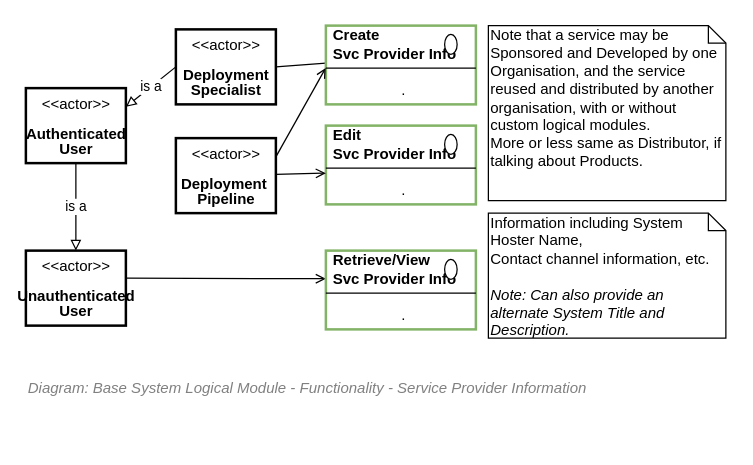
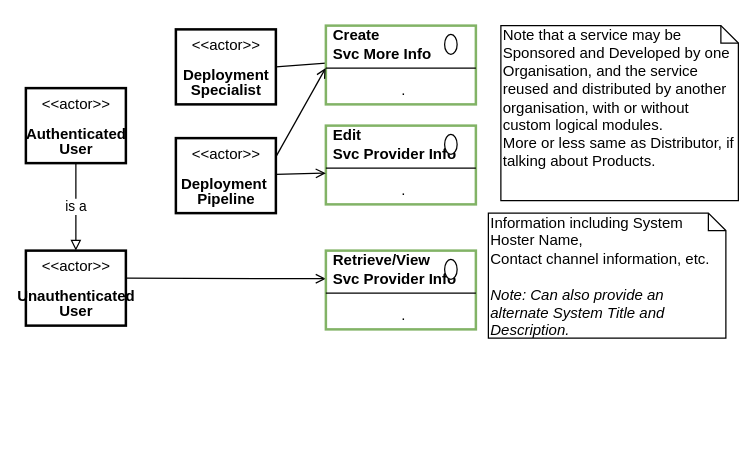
  <mxCell id="0" />
  <mxCell id="1" parent="0" />
  <mxCell id="2" value="Information including System Hoster Name, &lt;br&gt;Contact channel information, etc.&lt;br&gt;&lt;br&gt;&lt;i&gt;Note: Can also provide an alternate System Title and Description.&lt;/i&gt;" style="shape=note;whiteSpace=wrap;html=1;size=14;verticalAlign=top;align=left;spacingTop=-6;strokeWidth=1;fillColor=none;fontSize=12;" vertex="1" parent="1"><mxGeometry x="390" y="170" width="190" height="100" as="geometry" /></mxCell>
- <mxCell id="3" value="Note that a service may be Sponsored and Developed by one Organisation, and the service reused and distributed by another organisation, with or without custom logical modules.&lt;br&gt;More or less same as Distributor, if talking about Products." style="shape=note;whiteSpace=wrap;html=1;size=14;verticalAlign=top;align=left;spacingTop=-6;strokeWidth=1;fillColor=none;fontSize=12;" vertex="1" parent="1"><mxGeometry x="390" y="20" width="190" height="140" as="geometry" /></mxCell>
- <mxCell id="4" value="&lt;font style=&quot;font-size: 12px&quot;&gt;&lt;span style=&quot;font-size: 12px&quot;&gt;Diagram: Base System Logical Module - Functionality -&amp;nbsp;&lt;/span&gt;Service Provider Information&lt;/font&gt;" style="text;strokeColor=none;fillColor=none;html=1;fontSize=12;fontStyle=2;verticalAlign=middle;align=left;shadow=0;glass=0;comic=0;opacity=30;fontColor=#808080;" vertex="1" parent="1"><mxGeometry x="20" y="300" width="520" height="20" as="geometry" /></mxCell>
+ <mxCell id="3" value="Note that a service may be Sponsored and Developed by one Organisation, and the service reused and distributed by another organisation, with or without custom logical modules.&lt;br&gt;More or less same as Distributor, if talking about Products." style="shape=note;whiteSpace=wrap;html=1;size=14;verticalAlign=top;align=left;spacingTop=-6;strokeWidth=1;fillColor=none;fontSize=12;" vertex="1" parent="1"><mxGeometry x="400" y="20" width="190" height="140" as="geometry" /></mxCell>
  <mxCell id="5" value="" style="shape=image;html=1;verticalAlign=top;verticalLabelPosition=bottom;labelBackgroundColor=#ffffff;imageAspect=0;aspect=fixed;image=https://cdn1.iconfinder.com/data/icons/hawcons/32/699014-icon-28-information-128.png;shadow=0;dashed=0;fontFamily=Helvetica;fontSize=12;fontColor=#000000;align=center;strokeColor=#000000;fillColor=#505050;dashPattern=1 1;" vertex="1" parent="1"><mxGeometry x="560" y="330" width="20" height="20" as="geometry" /></mxCell>
  <mxCell id="6" style="edgeStyle=none;rounded=0;orthogonalLoop=1;jettySize=auto;html=1;entryX=0;entryY=1;entryDx=0;entryDy=0;endArrow=none;endFill=0;exitX=1;exitY=0.5;exitDx=0;exitDy=0;" edge="1" parent="1" source="8" target="22"><mxGeometry relative="1" as="geometry" /></mxCell>
- <mxCell id="7" value="is a" style="edgeStyle=none;rounded=0;orthogonalLoop=1;jettySize=auto;html=1;entryX=1;entryY=0.25;entryDx=0;entryDy=0;endArrow=block;endFill=0;exitX=0;exitY=0.5;exitDx=0;exitDy=0;" edge="1" parent="1" source="8" target="30"><mxGeometry relative="1" as="geometry" /></mxCell>
  <mxCell id="8" value="&lt;p style=&quot;line-height: 100%&quot;&gt;&amp;lt;&amp;lt;actor&amp;gt;&amp;gt;&lt;br&gt;&lt;br&gt;&lt;b&gt;Deployment&lt;br&gt;Specialist&lt;/b&gt;&lt;/p&gt;" style="text;html=1;align=center;verticalAlign=middle;dashed=0;strokeColor=#000000;strokeWidth=2;" vertex="1" parent="1"><mxGeometry x="140" y="23" width="80" height="60" as="geometry" /></mxCell>
  <mxCell id="9" style="edgeStyle=none;rounded=0;orthogonalLoop=1;jettySize=auto;html=1;entryX=0;entryY=0.75;entryDx=0;entryDy=0;endArrow=open;endFill=0;exitX=1.01;exitY=0.367;exitDx=0;exitDy=0;exitPerimeter=0;" edge="1" parent="1" source="10" target="12"><mxGeometry relative="1" as="geometry" /></mxCell>
  <mxCell id="10" value="&lt;p style=&quot;line-height: 100%&quot;&gt;&amp;lt;&amp;lt;actor&amp;gt;&amp;gt;&lt;br&gt;&lt;br&gt;&lt;b&gt;Unauthenticated&lt;br&gt;User&lt;/b&gt;&lt;/p&gt;" style="text;html=1;align=center;verticalAlign=middle;dashed=0;strokeColor=#000000;strokeWidth=2;" vertex="1" parent="1"><mxGeometry x="20" y="200" width="80" height="60" as="geometry" /></mxCell>
  <mxCell id="11" value="" style="fontStyle=1;align=center;verticalAlign=top;childLayout=stackLayout;horizontal=1;horizontalStack=0;resizeParent=1;resizeParentMax=0;resizeLast=0;marginBottom=0;strokeColor=#82b366;strokeWidth=2;fillColor=none;" vertex="1" parent="1"><mxGeometry x="260" y="200" width="120" height="63" as="geometry" /></mxCell>
  <mxCell id="12" value="Retrieve/View &lt;br&gt;Svc Provider Info" style="html=1;align=left;spacingLeft=4;verticalAlign=middle;strokeColor=none;fillColor=none;fontStyle=1" vertex="1" parent="11"><mxGeometry width="120" height="30" as="geometry" /></mxCell>
  <mxCell id="13" value="" style="shape=ellipse;" vertex="1" parent="12"><mxGeometry x="1" width="10" height="16" relative="1" as="geometry"><mxPoint x="-25" y="7" as="offset" /></mxGeometry></mxCell>
  <mxCell id="14" value="" style="line;strokeWidth=1;fillColor=none;align=left;verticalAlign=middle;spacingTop=-1;spacingLeft=3;spacingRight=3;rotatable=0;labelPosition=right;points=[];portConstraint=eastwest;" vertex="1" parent="11"><mxGeometry y="30" width="120" height="8" as="geometry" /></mxCell>
  <mxCell id="15" value="." style="html=1;align=center;spacingLeft=4;verticalAlign=top;strokeColor=none;fillColor=none;" vertex="1" parent="11"><mxGeometry y="38" width="120" height="25" as="geometry" /></mxCell>
  <mxCell id="16" value="" style="fontStyle=1;align=center;verticalAlign=top;childLayout=stackLayout;horizontal=1;horizontalStack=0;resizeParent=1;resizeParentMax=0;resizeLast=0;marginBottom=0;strokeColor=#82b366;strokeWidth=2;fillColor=none;" vertex="1" parent="1"><mxGeometry x="260" y="100" width="120" height="63" as="geometry" /></mxCell>
  <mxCell id="17" value="Edit&lt;br&gt;Svc Provider Info" style="html=1;align=left;spacingLeft=4;verticalAlign=middle;strokeColor=none;fillColor=none;fontStyle=1" vertex="1" parent="16"><mxGeometry width="120" height="30" as="geometry" /></mxCell>
  <mxCell id="18" value="" style="shape=ellipse;" vertex="1" parent="17"><mxGeometry x="1" width="10" height="16" relative="1" as="geometry"><mxPoint x="-25" y="7" as="offset" /></mxGeometry></mxCell>
  <mxCell id="19" value="" style="line;strokeWidth=1;fillColor=none;align=left;verticalAlign=middle;spacingTop=-1;spacingLeft=3;spacingRight=3;rotatable=0;labelPosition=right;points=[];portConstraint=eastwest;" vertex="1" parent="16"><mxGeometry y="30" width="120" height="8" as="geometry" /></mxCell>
  <mxCell id="20" value="." style="html=1;align=center;spacingLeft=4;verticalAlign=top;strokeColor=none;fillColor=none;" vertex="1" parent="16"><mxGeometry y="38" width="120" height="25" as="geometry" /></mxCell>
  <mxCell id="21" value="" style="fontStyle=1;align=center;verticalAlign=top;childLayout=stackLayout;horizontal=1;horizontalStack=0;resizeParent=1;resizeParentMax=0;resizeLast=0;marginBottom=0;strokeColor=#82b366;strokeWidth=2;fillColor=none;" vertex="1" parent="1"><mxGeometry x="260" y="20" width="120" height="63" as="geometry" /></mxCell>
- <mxCell id="22" value="Create&lt;br&gt;Svc Provider Info" style="html=1;align=left;spacingLeft=4;verticalAlign=middle;strokeColor=none;fillColor=none;fontStyle=1" vertex="1" parent="21"><mxGeometry width="120" height="30" as="geometry" /></mxCell>
+ <mxCell id="22" value="Create&lt;br&gt;Svc More Info" style="html=1;align=left;spacingLeft=4;verticalAlign=middle;strokeColor=none;fillColor=none;fontStyle=1" vertex="1" parent="21"><mxGeometry width="120" height="30" as="geometry" /></mxCell>
  <mxCell id="23" value="" style="shape=ellipse;" vertex="1" parent="22"><mxGeometry x="1" width="10" height="16" relative="1" as="geometry"><mxPoint x="-25" y="7" as="offset" /></mxGeometry></mxCell>
  <mxCell id="24" value="" style="line;strokeWidth=1;fillColor=none;align=left;verticalAlign=middle;spacingTop=-1;spacingLeft=3;spacingRight=3;rotatable=0;labelPosition=right;points=[];portConstraint=eastwest;" vertex="1" parent="21"><mxGeometry y="30" width="120" height="8" as="geometry" /></mxCell>
  <mxCell id="25" value="." style="html=1;align=center;spacingLeft=4;verticalAlign=top;strokeColor=none;fillColor=none;" vertex="1" parent="21"><mxGeometry y="38" width="120" height="25" as="geometry" /></mxCell>
  <mxCell id="26" style="edgeStyle=none;rounded=0;orthogonalLoop=1;jettySize=auto;html=1;entryX=-0.001;entryY=0.479;entryDx=0;entryDy=0;entryPerimeter=0;endArrow=open;endFill=0;exitX=1;exitY=0.25;exitDx=0;exitDy=0;" edge="1" parent="1" source="28" target="24"><mxGeometry relative="1" as="geometry" /></mxCell>
  <mxCell id="27" style="edgeStyle=none;rounded=0;orthogonalLoop=1;jettySize=auto;html=1;entryX=0;entryY=0;entryDx=0;entryDy=0;endArrow=open;endFill=0;" edge="1" parent="1" source="28" target="20"><mxGeometry relative="1" as="geometry" /></mxCell>
  <mxCell id="28" value="&lt;p style=&quot;line-height: 100%&quot;&gt;&amp;lt;&amp;lt;actor&amp;gt;&amp;gt;&lt;br&gt;&lt;br&gt;&lt;b&gt;Deployment&amp;nbsp;&lt;br&gt;Pipeline&lt;/b&gt;&lt;/p&gt;" style="text;html=1;align=center;verticalAlign=middle;dashed=0;strokeColor=#000000;strokeWidth=2;" vertex="1" parent="1"><mxGeometry x="140" y="110" width="80" height="60" as="geometry" /></mxCell>
  <mxCell id="29" value="is a" style="edgeStyle=none;rounded=0;orthogonalLoop=1;jettySize=auto;html=1;entryX=0.5;entryY=0;entryDx=0;entryDy=0;endArrow=block;endFill=0;" edge="1" parent="1" source="30" target="10"><mxGeometry relative="1" as="geometry" /></mxCell>
  <mxCell id="30" value="&lt;p style=&quot;line-height: 100%&quot;&gt;&amp;lt;&amp;lt;actor&amp;gt;&amp;gt;&lt;br&gt;&lt;br&gt;&lt;b&gt;Authenticated&lt;br&gt;User&lt;/b&gt;&lt;/p&gt;" style="text;html=1;align=center;verticalAlign=middle;dashed=0;strokeColor=#000000;strokeWidth=2;" vertex="1" parent="1"><mxGeometry x="20" y="70" width="80" height="60" as="geometry" /></mxCell>
